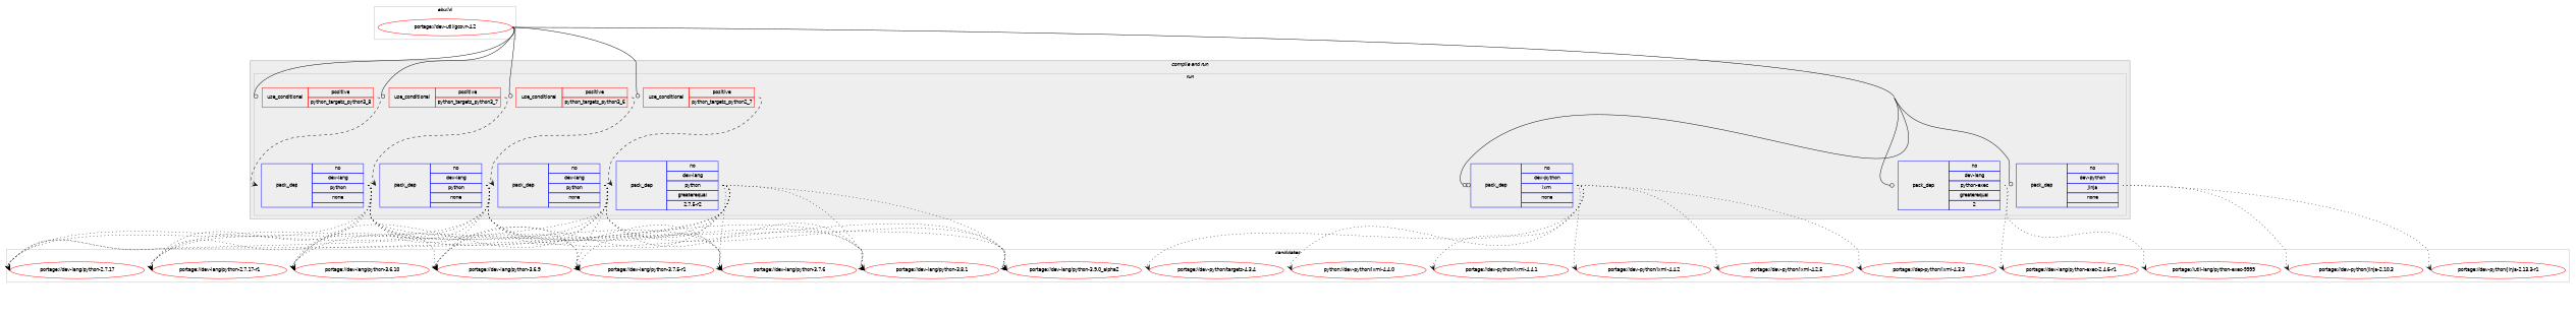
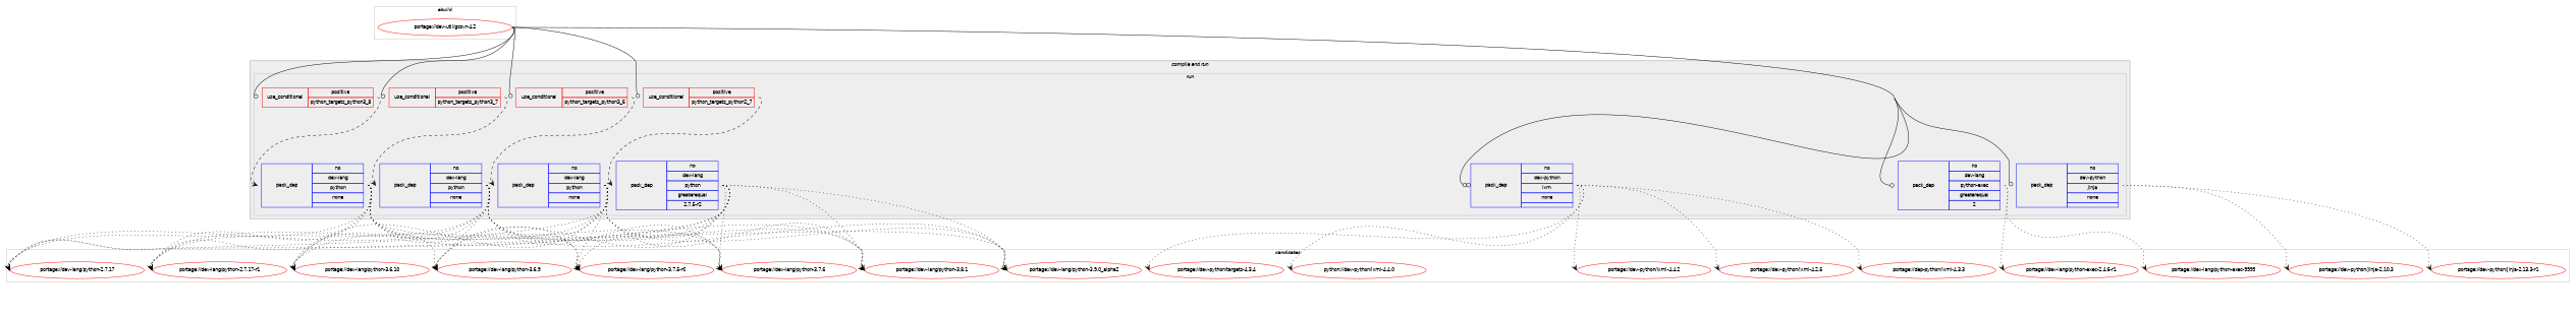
  digraph {
    compound=true
    concentrate=true
    fontname=Helvetica
    fontsize=10
    newrank=true
    rankdir=TB
    ranksep=1.5
    node [color=red fontname=Helvetica fontsize=10]
    edge [arrowhead=vee headport=w style=dotted tailport=e weight=100]
    n1 [label="portage://dev-util/gcovr-4.2" width=4]
    n2 [color=blue label=<<TABLE BORDER="0" CELLBORDER="1" CELLSPACING="0" CELLPADDING="4" WIDTH="220"><TR><TD ROWSPAN="6" CELLPADDING="30">pack_dep</TD></TR><TR><TD WIDTH="110">no</TD></TR><TR><TD>dev-lang</TD></TR><TR><TD>python</TD></TR><TR><TD>greaterequal</TD></TR><TR><TD>2.7.5-r2</TD></TR></TABLE>> shape=none]
    n3 [label=<<TABLE BORDER="0" CELLBORDER="1" CELLSPACING="0" CELLPADDING="4"><TR><TD ROWSPAN="3" CELLPADDING="10">use_conditional</TD></TR><TR><TD>positive</TD></TR><TR><TD>python_targets_python2_7</TD></TR></TABLE>> shape=none]
    n4 [color=blue label=<<TABLE BORDER="0" CELLBORDER="1" CELLSPACING="0" CELLPADDING="4" WIDTH="220"><TR><TD ROWSPAN="6" CELLPADDING="30">pack_dep</TD></TR><TR><TD WIDTH="110">no</TD></TR><TR><TD>dev-lang</TD></TR><TR><TD>python</TD></TR><TR><TD>none</TD></TR><TR><TD></TD></TR></TABLE>> shape=none]
    n5 [label=<<TABLE BORDER="0" CELLBORDER="1" CELLSPACING="0" CELLPADDING="4"><TR><TD ROWSPAN="3" CELLPADDING="10">use_conditional</TD></TR><TR><TD>positive</TD></TR><TR><TD>python_targets_python3_6</TD></TR></TABLE>> shape=none]
    n6 [color=blue label=<<TABLE BORDER="0" CELLBORDER="1" CELLSPACING="0" CELLPADDING="4" WIDTH="220"><TR><TD ROWSPAN="6" CELLPADDING="30">pack_dep</TD></TR><TR><TD WIDTH="110">no</TD></TR><TR><TD>dev-lang</TD></TR><TR><TD>python</TD></TR><TR><TD>none</TD></TR><TR><TD></TD></TR></TABLE>> shape=none]
    n7 [label=<<TABLE BORDER="0" CELLBORDER="1" CELLSPACING="0" CELLPADDING="4"><TR><TD ROWSPAN="3" CELLPADDING="10">use_conditional</TD></TR><TR><TD>positive</TD></TR><TR><TD>python_targets_python3_7</TD></TR></TABLE>> shape=none]
    n8 [color=blue label=<<TABLE BORDER="0" CELLBORDER="1" CELLSPACING="0" CELLPADDING="4" WIDTH="220"><TR><TD ROWSPAN="6" CELLPADDING="30">pack_dep</TD></TR><TR><TD WIDTH="110">no</TD></TR><TR><TD>dev-lang</TD></TR><TR><TD>python</TD></TR><TR><TD>none</TD></TR><TR><TD></TD></TR></TABLE>> shape=none]
    n9 [label=<<TABLE BORDER="0" CELLBORDER="1" CELLSPACING="0" CELLPADDING="4"><TR><TD ROWSPAN="3" CELLPADDING="10">use_conditional</TD></TR><TR><TD>positive</TD></TR><TR><TD>python_targets_python3_8</TD></TR></TABLE>> shape=none]
    n10 [color=blue label=<<TABLE BORDER="0" CELLBORDER="1" CELLSPACING="0" CELLPADDING="4" WIDTH="220"><TR><TD ROWSPAN="6" CELLPADDING="30">pack_dep</TD></TR><TR><TD WIDTH="110">no</TD></TR><TR><TD>dev-lang</TD></TR><TR><TD>python-exec</TD></TR><TR><TD>greaterequal</TD></TR><TR><TD>2</TD></TR></TABLE>> shape=none]
    n11 [color=blue label=<<TABLE BORDER="0" CELLBORDER="1" CELLSPACING="0" CELLPADDING="4" WIDTH="220"><TR><TD ROWSPAN="6" CELLPADDING="30">pack_dep</TD></TR><TR><TD WIDTH="110">no</TD></TR><TR><TD>dev-python</TD></TR><TR><TD>jinja</TD></TR><TR><TD>none</TD></TR><TR><TD></TD></TR></TABLE>> shape=none]
    n12 [color=blue label=<<TABLE BORDER="0" CELLBORDER="1" CELLSPACING="0" CELLPADDING="4" WIDTH="220"><TR><TD ROWSPAN="6" CELLPADDING="30">pack_dep</TD></TR><TR><TD WIDTH="110">no</TD></TR><TR><TD>dev-python</TD></TR><TR><TD>lxml</TD></TR><TR><TD>none</TD></TR><TR><TD></TD></TR></TABLE>> shape=none]
    n13 [label="portage://dev-lang/python-3.9.0_alpha2" width=4]
    n14 [label="portage://dev-lang/python-3.8.1" width=4]
    n15 [label="portage://dev-lang/python-3.7.6" width=4]
-   n16 [label="portage://dev-lang/python-3.7.5-r1" width=4]
+   n16 [label="portage://dev-lang/python-3.7.5-r0" width=4]
    n17 [label="portage://dev-lang/python-3.6.9" width=4]
    n18 [label="portage://dev-lang/python-3.6.10" width=4]
    n19 [label="portage://dev-lang/python-2.7.17-r1" width=4]
    n20 [label="portage://dev-lang/python-2.7.17" width=4]
-   n21 [label="portage://util-lang/python-exec-9999" width=4]
+   n21 [label="portage://dev-lang/python-exec-9999" width=4]
    n22 [label="portage://dev-lang/python-exec-2.4.6-r1" width=4]
    n23 [label="portage://dev-python/jinja-2.13.3-r1" width=4]
    n24 [label="portage://dev-python/jinja-2.10.3" width=4]
    n25 [label="portage://dev-python/lxml-4.4.2" width=4]
-   n26 [label="portage://dev-python/lxml-4.4.1" width=4]
    n27 [label="python://dev-python/lxml-4.4.0" width=4]
    n28 [label="portage://dev-python/targets-4.3.4" width=4]
    n29 [label="portage://dep-python/lxml-4.3.3" width=4]
    n30 [label="portage://dev-python/lxml-4.2.5" width=4]
    subgraph cluster_1 {
      color=gray
      label=<<i>ebuild</i>>
      rank=same
      n1
    }
    subgraph cluster_2 {
      color=gray
      label=<<i>dependencies</i>>
      subgraph cluster_3 {
        color=gray
        fillcolor="#eeeeee"
        label=<<i>compile</i>>
        style=filled
      }
      subgraph cluster_4 {
        color=gray
        fillcolor="#eeeeee"
        label=<<i>compile and run</i>>
        style=filled
      }
      subgraph cluster_5 {
        color=gray
        fillcolor="#eeeeee"
        label=<<i>run</i>>
        style=filled
        subgraph sub_6 {
          color=gray
          fillcolor="#eeeeee"
          label=<<i>run</i>>
          style=filled
          n3
          subgraph sub_7 {
            color=gray
            fillcolor="#eeeeee"
            label=<<i>run</i>>
            style=filled
            n2
          }
        }
        subgraph sub_8 {
          color=gray
          fillcolor="#eeeeee"
          label=<<i>run</i>>
          style=filled
          n5
          subgraph sub_9 {
            color=gray
            fillcolor="#eeeeee"
            label=<<i>run</i>>
            style=filled
            n4
          }
        }
        subgraph sub_10 {
          color=gray
          fillcolor="#eeeeee"
          label=<<i>run</i>>
          style=filled
          n7
          subgraph sub_11 {
            color=gray
            fillcolor="#eeeeee"
            label=<<i>run</i>>
            style=filled
            n6
          }
        }
        subgraph sub_12 {
          color=gray
          fillcolor="#eeeeee"
          label=<<i>run</i>>
          style=filled
          n9
          subgraph sub_13 {
            color=gray
            fillcolor="#eeeeee"
            label=<<i>run</i>>
            style=filled
            n8
          }
        }
        subgraph sub_14 {
          color=gray
          fillcolor="#eeeeee"
          label=<<i>run</i>>
          style=filled
          n10
        }
        subgraph sub_15 {
          color=gray
          fillcolor="#eeeeee"
          label=<<i>run</i>>
          style=filled
          n11
        }
        subgraph sub_16 {
          color=gray
          fillcolor="#eeeeee"
          label=<<i>run</i>>
          style=filled
          n12
        }
      }
    }
    subgraph cluster_17 {
      color=gray
      label=<<i>candidates</i>>
      rank=same
      subgraph sub_18 {
        color=black
        label=<<i>candidates</i>>
        nodesep=1
        rank=same
        n13
        n14
        n15
        n16
        n17
        n18
        n19
        n20
      }
      subgraph sub_19 {
        color=black
        label=<<i>candidates</i>>
        nodesep=1
        rank=same
        n13
        n14
        n15
        n16
        n17
        n18
        n19
        n20
      }
      subgraph sub_20 {
        color=black
        label=<<i>candidates</i>>
        nodesep=1
        rank=same
        n13
        n14
        n15
        n16
        n17
        n18
        n19
        n20
      }
      subgraph sub_21 {
        color=black
        label=<<i>candidates</i>>
        nodesep=1
        rank=same
        n13
        n14
        n15
        n16
        n17
        n18
        n19
        n20
      }
      subgraph sub_22 {
        color=black
        label=<<i>candidates</i>>
        nodesep=1
        rank=same
        n21
        n22
      }
      subgraph sub_23 {
        color=black
        label=<<i>candidates</i>>
        nodesep=1
        rank=same
        n23
        n24
      }
      subgraph sub_24 {
        color=black
        label=<<i>candidates</i>>
        nodesep=1
        rank=same
        n25
-       n26
        n27
        n28
        n29
        n30
      }
    }
    n1 -> n3 [arrowhead=odot style=solid weight=20]
    n1 -> n5 [arrowhead=odot style=solid weight=20]
    n1 -> n7 [arrowhead=odot style=solid weight=20]
    n1 -> n9 [arrowhead=odot style=solid weight=20]
    n1 -> n10 [arrowhead=odot style=solid weight=20]
    n1 -> n11 [arrowhead=odot style=solid weight=20]
    n1 -> n12 [arrowhead=odot style=solid weight=20]
    n2 -> n13
    n2 -> n14
    n2 -> n15
    n2 -> n16
    n2 -> n17
    n2 -> n18
    n2 -> n19
    n2 -> n20
    n3 -> n2 [style=dashed weight=20]
    n4 -> n13
    n4 -> n14
    n4 -> n15
    n4 -> n16
    n4 -> n17
    n4 -> n18
    n4 -> n19
    n4 -> n20
    n5 -> n4 [style=dashed weight=20]
    n6 -> n13
    n6 -> n14
    n6 -> n15
    n6 -> n16
    n6 -> n17
    n6 -> n18
    n6 -> n19
    n6 -> n20
    n7 -> n6 [style=dashed weight=20]
    n8 -> n13
    n8 -> n14
    n8 -> n15
    n8 -> n16
    n8 -> n17
    n8 -> n18
    n8 -> n19
    n8 -> n20
    n9 -> n8 [style=dashed weight=20]
    n10 -> n21
    n10 -> n22
    n11 -> n23
    n11 -> n24
    n12 -> n25
-   n12 -> n26
    n12 -> n27
    n12 -> n28
    n12 -> n29
    n12 -> n30
  }
